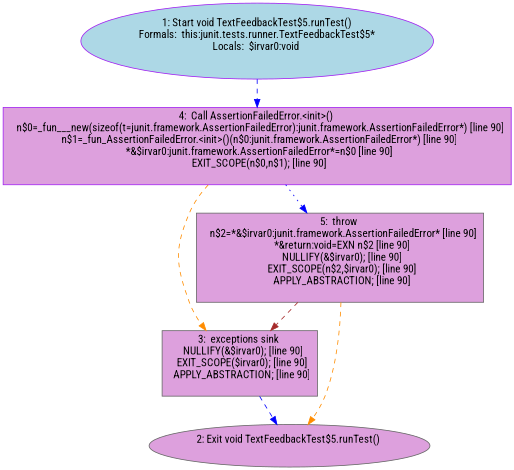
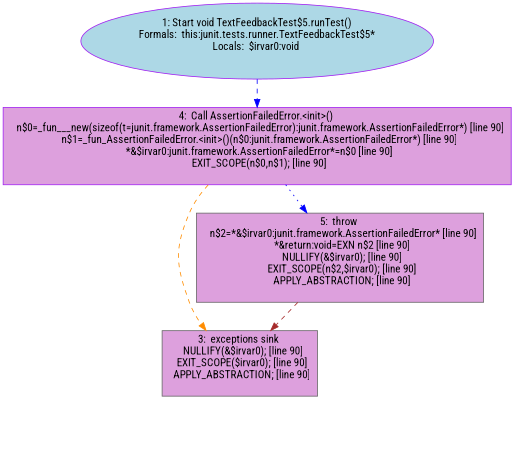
  digraph {
    fontname="Roboto Condensed"
    node [color=gray40 style=filled fillcolor=plum fontname="Roboto Condensed" shape=box]
    edge [color=blue style=dashed fontname="Roboto Condensed"]
    n1 [color=purple label="1: Start void TextFeedbackTest$5.runTest()\nFormals:  this:junit.tests.runner.TextFeedbackTest$5*\nLocals:  $irvar0:void \n  " fillcolor=lightblue shape=""]
    n2 [label="4:  Call AssertionFailedError.<init>() \n   n$0=_fun___new(sizeof(t=junit.framework.AssertionFailedError):junit.framework.AssertionFailedError*) [line 90]\n  n$1=_fun_AssertionFailedError.<init>()(n$0:junit.framework.AssertionFailedError*) [line 90]\n  *&$irvar0:junit.framework.AssertionFailedError*=n$0 [line 90]\n  EXIT_SCOPE(n$0,n$1); [line 90]\n " color=purple]
    n3 [label="3:  exceptions sink \n   NULLIFY(&$irvar0); [line 90]\n  EXIT_SCOPE($irvar0); [line 90]\n  APPLY_ABSTRACTION; [line 90]\n "]
    n4 [label="5:  throw \n   n$2=*&$irvar0:junit.framework.AssertionFailedError* [line 90]\n  *&return:void=EXN n$2 [line 90]\n  NULLIFY(&$irvar0); [line 90]\n  EXIT_SCOPE(n$2,$irvar0); [line 90]\n  APPLY_ABSTRACTION; [line 90]\n "]
-   n5 [label="2: Exit void TextFeedbackTest$5.runTest() \n  " shape=""]
    n1 -> n2
    n2 -> n3 [color=darkorange]
    n2 -> n4 [style=dotted]
-   n3 -> n5
    n4 -> n3 [color=brown]
-   n4 -> n5 [color=darkorange]
  }
